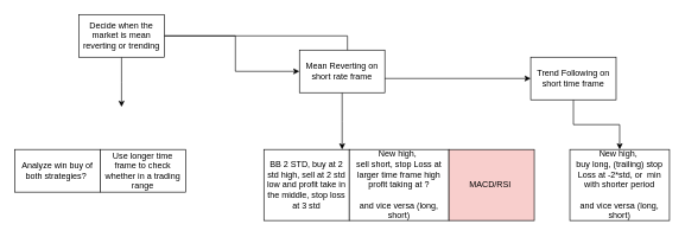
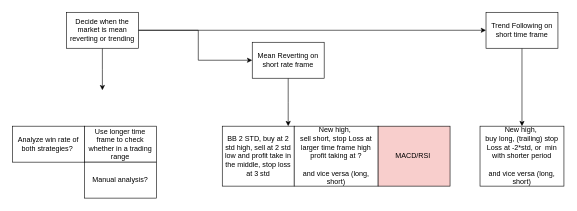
  <mxCell id="0" />
  <mxCell id="1" parent="0" />
  <mxCell id="2" style="edgeStyle=orthogonalEdgeStyle;rounded=0;orthogonalLoop=1;jettySize=auto;html=1;" edge="1" parent="1" source="5"><mxGeometry relative="1" as="geometry"><mxPoint x="170" y="150" as="targetPoint" /></mxGeometry></mxCell>
  <mxCell id="3" value="" style="edgeStyle=orthogonalEdgeStyle;rounded=0;orthogonalLoop=1;jettySize=auto;html=1;exitX=1;exitY=0.5;exitDx=0;exitDy=0;" edge="1" parent="1" source="5" target="7"><mxGeometry relative="1" as="geometry"><mxPoint x="370" y="50" as="sourcePoint" /><Array as="points"><mxPoint x="330" y="50" /><mxPoint x="330" y="100" /></Array></mxGeometry></mxCell>
  <mxCell id="4" style="edgeStyle=orthogonalEdgeStyle;rounded=0;orthogonalLoop=1;jettySize=auto;html=1;entryX=0;entryY=0.5;entryDx=0;entryDy=0;" edge="1" parent="1" source="5" target="9"><mxGeometry relative="1" as="geometry"><mxPoint x="610" y="50" as="targetPoint" /><mxPoint x="370" y="50" as="sourcePoint" /></mxGeometry></mxCell>
  <mxCell id="5" value="Decide when the market is mean reverting or trending" style="rounded=0;whiteSpace=wrap;html=1;" vertex="1" parent="1"><mxGeometry x="110" y="20" width="120" height="60" as="geometry" /></mxCell>
  <mxCell id="6" value="" style="edgeStyle=orthogonalEdgeStyle;rounded=0;orthogonalLoop=1;jettySize=auto;html=1;" edge="1" parent="1" source="7"><mxGeometry relative="1" as="geometry"><mxPoint x="480" y="210" as="targetPoint" /></mxGeometry></mxCell>
  <mxCell id="7" value="Mean Reverting on short rate frame" style="whiteSpace=wrap;html=1;rounded=0;" vertex="1" parent="1"><mxGeometry x="420" y="70" width="120" height="60" as="geometry" /></mxCell>
  <mxCell id="8" style="edgeStyle=orthogonalEdgeStyle;rounded=0;orthogonalLoop=1;jettySize=auto;html=1;entryX=0.5;entryY=0;entryDx=0;entryDy=0;" edge="1" parent="1" source="9" target="16"><mxGeometry relative="1" as="geometry" /></mxCell>
- <mxCell id="9" value="Trend Following on short time frame" style="rounded=0;whiteSpace=wrap;html=1;" vertex="1" parent="1"><mxGeometry x="745" y="80" width="120" height="60" as="geometry" /></mxCell>
+ <mxCell id="9" value="Trend Following on short time frame" style="rounded=0;whiteSpace=wrap;html=1;" vertex="1" parent="1"><mxGeometry x="810" y="20" width="120" height="60" as="geometry" /></mxCell>
  <mxCell id="10" value="BB 2 STD, buy at 2 std high, sell at 2 std low and profit take in the middle, stop loss at 3 std" style="whiteSpace=wrap;html=1;rounded=0;" vertex="1" parent="1"><mxGeometry x="370" y="210" width="120" height="100" as="geometry" /></mxCell>
  <mxCell id="11" value="New high,&amp;nbsp;&lt;br&gt;sell short, stop Loss at larger time frame high&lt;br&gt;profit taking at ?&lt;br&gt;&lt;br&gt;and vice versa (long, short)" style="whiteSpace=wrap;html=1;rounded=0;" vertex="1" parent="1"><mxGeometry x="490" y="210" width="140" height="100" as="geometry" /></mxCell>
  <mxCell id="12" value="MACD/RSI&amp;nbsp;" style="whiteSpace=wrap;html=1;rounded=0;fillColor=#f8cecc;" vertex="1" parent="1"><mxGeometry x="630" y="210" width="120" height="100" as="geometry" /></mxCell>
- <mxCell id="13" value="Analyze win buy of both strategies?&amp;nbsp;" style="rounded=0;whiteSpace=wrap;html=1;" vertex="1" parent="1"><mxGeometry x="20" y="210" width="120" height="60" as="geometry" /></mxCell>
+ <mxCell id="13" value="Analyze win rate of both strategies?&amp;nbsp;" style="rounded=0;whiteSpace=wrap;html=1;" vertex="1" parent="1"><mxGeometry x="20" y="210" width="120" height="60" as="geometry" /></mxCell>
  <mxCell id="14" value="Use longer time frame to check whether in a trading range" style="rounded=0;whiteSpace=wrap;html=1;" vertex="1" parent="1"><mxGeometry x="140" y="210" width="120" height="60" as="geometry" /></mxCell>
+ <mxCell id="15" value="Manual analysis?" style="rounded=0;whiteSpace=wrap;html=1;" vertex="1" parent="1"><mxGeometry x="140" y="270" width="120" height="60" as="geometry" /></mxCell>
  <mxCell id="16" value="New high,&amp;nbsp;&lt;br&gt;buy long, (trailing) stop Loss at -2*std, or&amp;nbsp; min with shorter period&lt;br&gt;&lt;br&gt;and vice versa (long, short)" style="whiteSpace=wrap;html=1;rounded=0;" vertex="1" parent="1"><mxGeometry x="800" y="210" width="140" height="100" as="geometry" /></mxCell>
